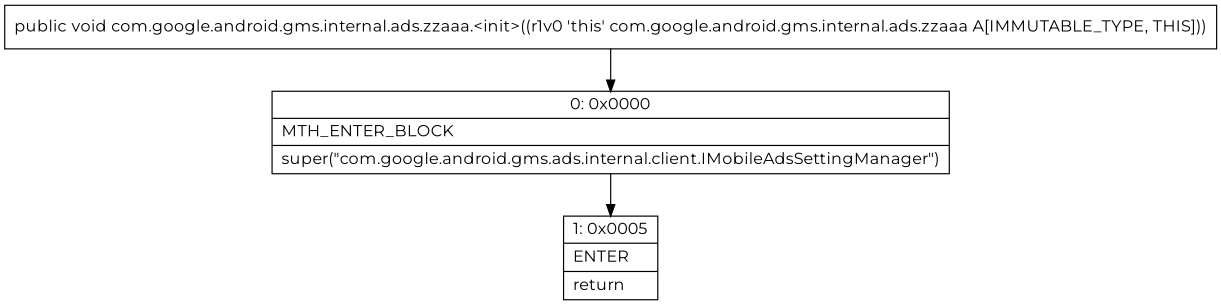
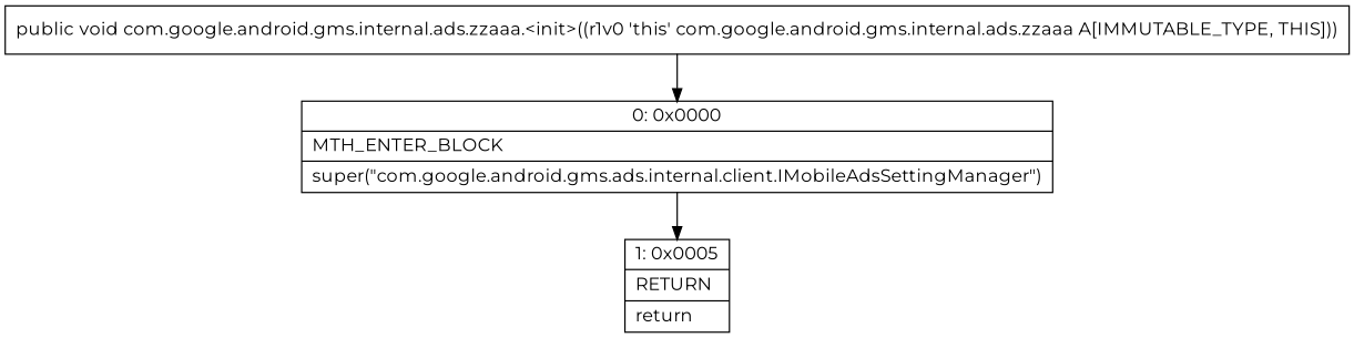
  digraph {
    fontname=Montserrat
    node [shape=record fontname=Montserrat]
    edge [fontname=Montserrat]
    n1 [label="{0\:\ 0x0000|MTH_ENTER_BLOCK\l|super(\"com.google.android.gms.ads.internal.client.IMobileAdsSettingManager\")\l}"]
-   n2 [label="{1\:\ 0x0005|ENTER\l|return\l}"]
+   n2 [label="{1\:\ 0x0005|RETURN\l|return\l}"]
    n3 [label="{public void com.google.android.gms.internal.ads.zzaaa.\<init\>((r1v0 'this' com.google.android.gms.internal.ads.zzaaa A[IMMUTABLE_TYPE, THIS])) }"]
    n1 -> n2
    n3 -> n1
  }
